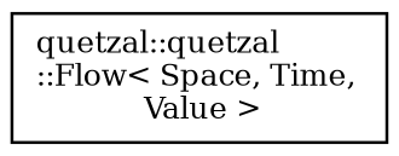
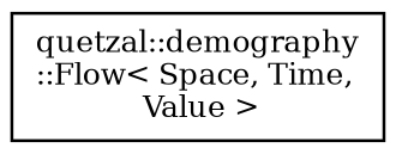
  digraph {
    rankdir=LR
    fontname="DejaVu Serif"
-   n1 [color=black fillcolor=white fontname="DejaVu Serif" fontsize=10 height=0.2 label="quetzal::quetzal\l::Flow\< Space, Time,\l Value \>" shape=record style=filled width=0.4]
+   n1 [color=black fillcolor=white fontname="DejaVu Serif" fontsize=10 height=0.2 label="quetzal::demography\l::Flow\< Space, Time,\l Value \>" shape=record style=filled width=0.4]
  }
